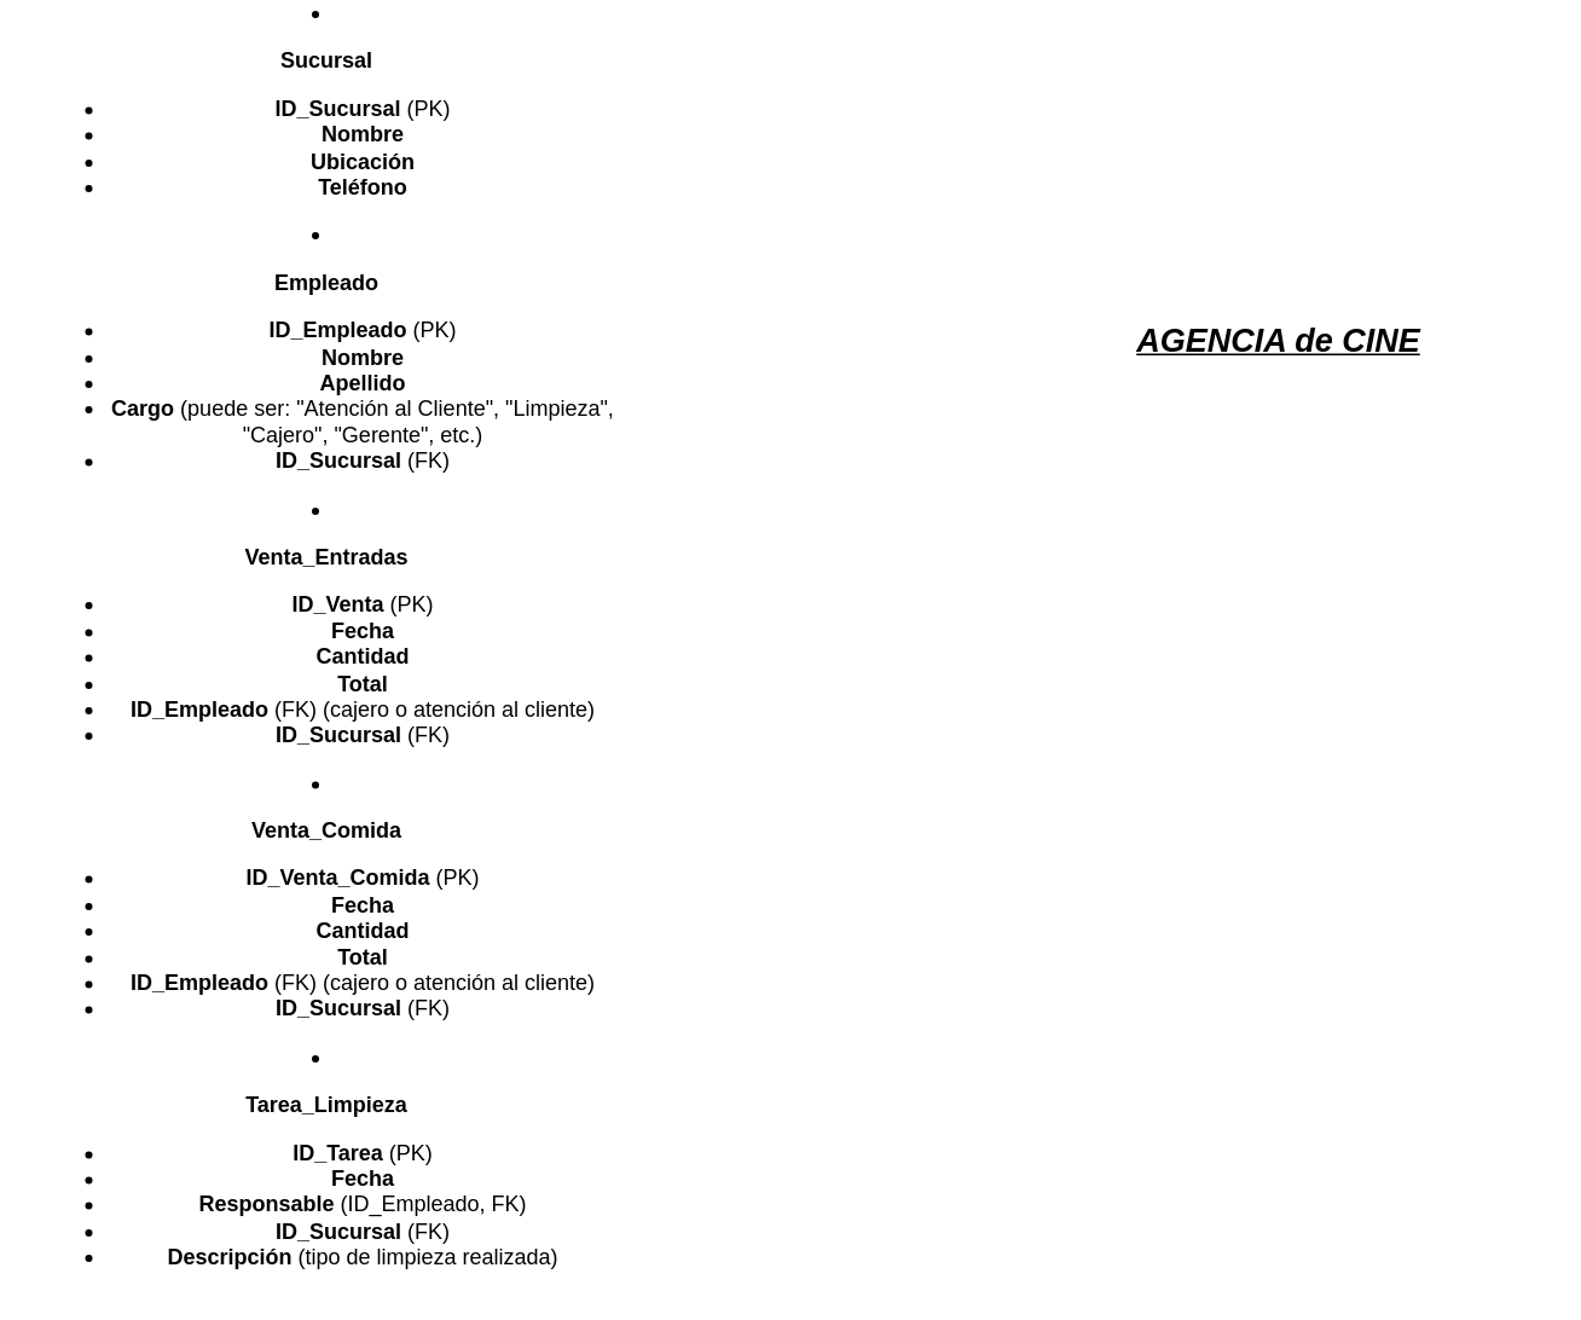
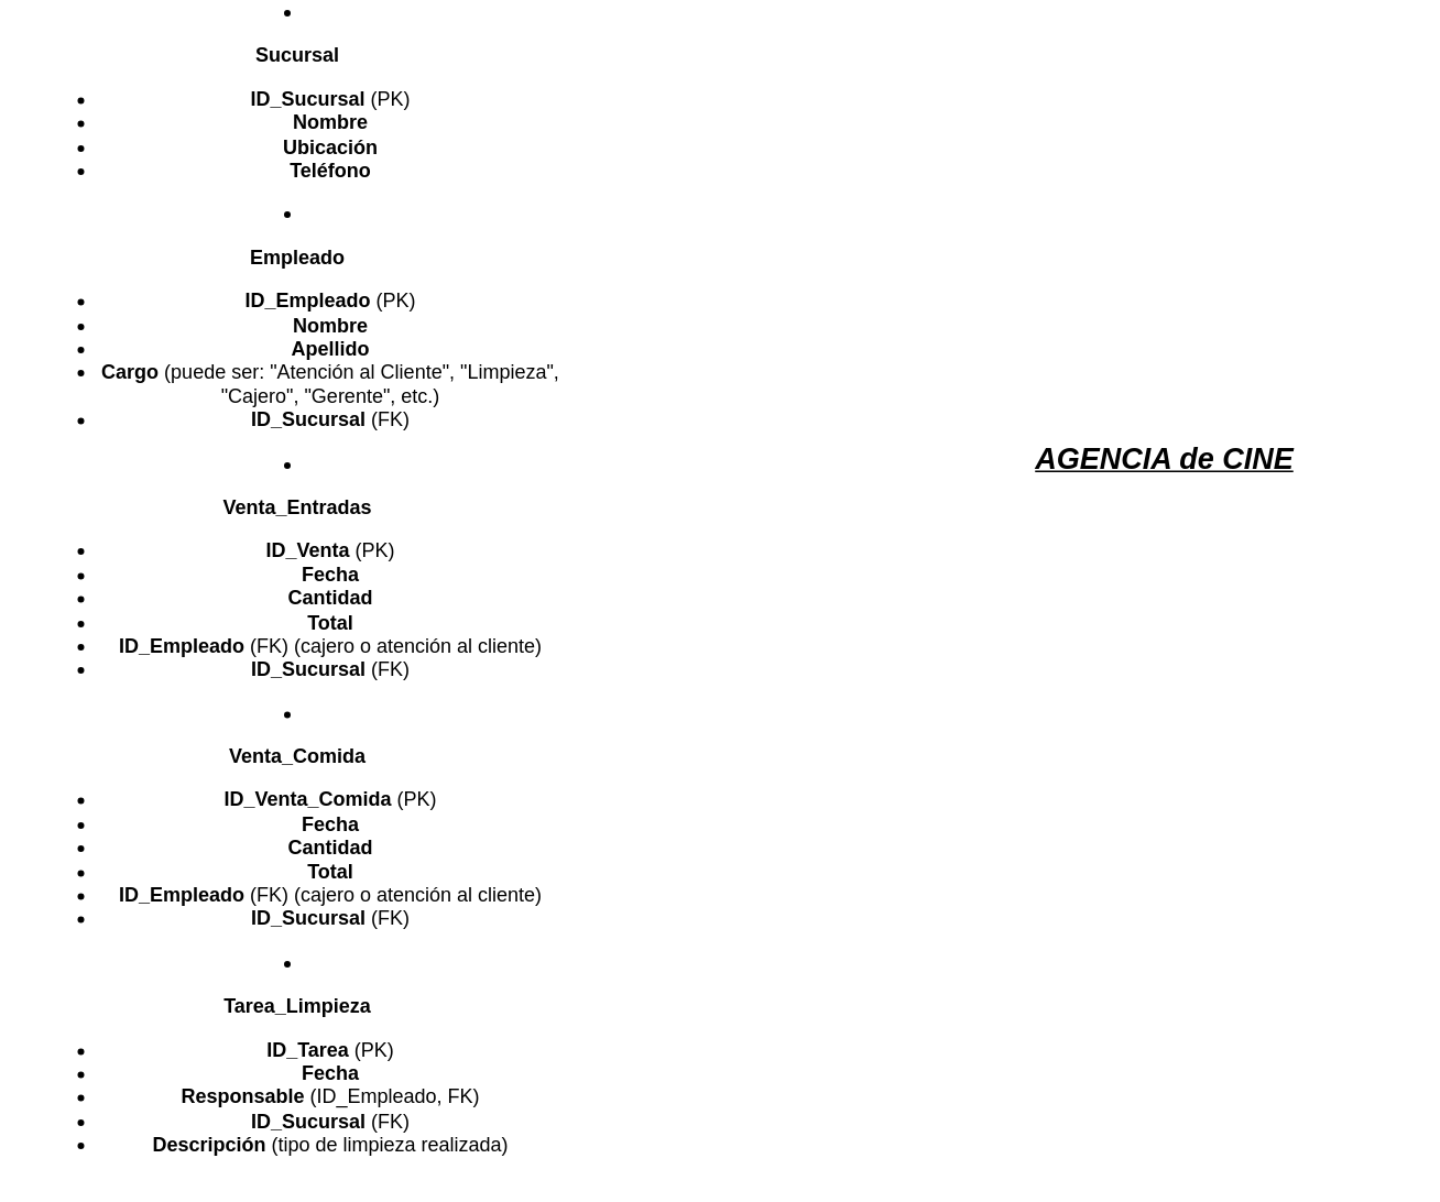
  <mxCell id="0" />
  <mxCell id="1" parent="0" />
- <mxCell id="2" value="&lt;font style=&quot;font-size: 18px;&quot;&gt;&lt;u&gt;&lt;i&gt;&lt;b&gt;AGENCIA de CINE&lt;/b&gt;&lt;/i&gt;&lt;/u&gt;&lt;/font&gt;" style="text;html=1;align=center;verticalAlign=middle;whiteSpace=wrap;rounded=0;" parent="1" vertex="1"><mxGeometry x="560" y="20" width="290" height="30" as="geometry" /></mxCell>
+ <mxCell id="2" value="&lt;font style=&quot;font-size: 18px;&quot;&gt;&lt;u&gt;&lt;i&gt;&lt;b&gt;AGENCIA de CINE&lt;/b&gt;&lt;/i&gt;&lt;/u&gt;&lt;/font&gt;" style="text;html=1;align=center;verticalAlign=middle;whiteSpace=wrap;rounded=0;" parent="1" vertex="1"><mxGeometry x="560" y="110" width="290" height="30" as="geometry" /></mxCell>
  <mxCell id="3" value="&lt;li&gt;&lt;p&gt;&lt;strong&gt;Sucursal&lt;/strong&gt;&lt;/p&gt;&lt;ul&gt;&lt;li&gt;&lt;strong&gt;ID_Sucursal&lt;/strong&gt; (PK)&lt;/li&gt;&lt;li&gt;&lt;strong&gt;Nombre&lt;/strong&gt;&lt;/li&gt;&lt;li&gt;&lt;strong&gt;Ubicación&lt;/strong&gt;&lt;/li&gt;&lt;li&gt;&lt;strong&gt;Teléfono&lt;/strong&gt;&lt;/li&gt;&lt;/ul&gt;&lt;/li&gt;&lt;li&gt;&lt;p&gt;&lt;strong&gt;Empleado&lt;/strong&gt;&lt;/p&gt;&lt;ul&gt;&lt;li&gt;&lt;strong&gt;ID_Empleado&lt;/strong&gt; (PK)&lt;/li&gt;&lt;li&gt;&lt;strong&gt;Nombre&lt;/strong&gt;&lt;/li&gt;&lt;li&gt;&lt;strong&gt;Apellido&lt;/strong&gt;&lt;/li&gt;&lt;li&gt;&lt;strong&gt;Cargo&lt;/strong&gt; (puede ser: &quot;Atención al Cliente&quot;, &quot;Limpieza&quot;, &quot;Cajero&quot;, &quot;Gerente&quot;, etc.)&lt;/li&gt;&lt;li&gt;&lt;strong&gt;ID_Sucursal&lt;/strong&gt; (FK)&lt;/li&gt;&lt;/ul&gt;&lt;/li&gt;&lt;li&gt;&lt;p&gt;&lt;strong&gt;Venta_Entradas&lt;/strong&gt;&lt;/p&gt;&lt;ul&gt;&lt;li&gt;&lt;strong&gt;ID_Venta&lt;/strong&gt; (PK)&lt;/li&gt;&lt;li&gt;&lt;strong&gt;Fecha&lt;/strong&gt;&lt;/li&gt;&lt;li&gt;&lt;strong&gt;Cantidad&lt;/strong&gt;&lt;/li&gt;&lt;li&gt;&lt;strong&gt;Total&lt;/strong&gt;&lt;/li&gt;&lt;li&gt;&lt;strong&gt;ID_Empleado&lt;/strong&gt; (FK) (cajero o atención al cliente)&lt;/li&gt;&lt;li&gt;&lt;strong&gt;ID_Sucursal&lt;/strong&gt; (FK)&lt;/li&gt;&lt;/ul&gt;&lt;/li&gt;&lt;li&gt;&lt;p&gt;&lt;strong&gt;Venta_Comida&lt;/strong&gt;&lt;/p&gt;&lt;ul&gt;&lt;li&gt;&lt;strong&gt;ID_Venta_Comida&lt;/strong&gt; (PK)&lt;/li&gt;&lt;li&gt;&lt;strong&gt;Fecha&lt;/strong&gt;&lt;/li&gt;&lt;li&gt;&lt;strong&gt;Cantidad&lt;/strong&gt;&lt;/li&gt;&lt;li&gt;&lt;strong&gt;Total&lt;/strong&gt;&lt;/li&gt;&lt;li&gt;&lt;strong&gt;ID_Empleado&lt;/strong&gt; (FK) (cajero o atención al cliente)&lt;/li&gt;&lt;li&gt;&lt;strong&gt;ID_Sucursal&lt;/strong&gt; (FK)&lt;/li&gt;&lt;/ul&gt;&lt;/li&gt;&lt;li&gt;&lt;p&gt;&lt;strong&gt;Tarea_Limpieza&lt;/strong&gt;&lt;/p&gt;&lt;ul&gt;&lt;li&gt;&lt;strong&gt;ID_Tarea&lt;/strong&gt; (PK)&lt;/li&gt;&lt;li&gt;&lt;strong&gt;Fecha&lt;/strong&gt;&lt;/li&gt;&lt;li&gt;&lt;strong&gt;Responsable&lt;/strong&gt; (ID_Empleado, FK)&lt;/li&gt;&lt;li&gt;&lt;strong&gt;ID_Sucursal&lt;/strong&gt; (FK)&lt;/li&gt;&lt;li&gt;&lt;strong&gt;Descripción&lt;/strong&gt; (tipo de limpieza realizada)&lt;/li&gt;&lt;/ul&gt;&lt;/li&gt;&lt;div&gt;&lt;br/&gt;&lt;/div&gt;" style="text;html=1;align=center;verticalAlign=middle;whiteSpace=wrap;rounded=0;" vertex="1" parent="1"><mxGeometry x="20" y="150" width="320" height="120" as="geometry" /></mxCell>
